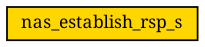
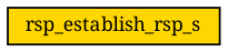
  digraph {
    rankdir=LR
    fontname="Noto Serif"
-   n1 [color=black fillcolor=gold fontname="Noto Serif" fontsize=10 height=0.2 label=nas_establish_rsp_s shape=box style=filled width=0.4]
+   n1 [color=black fillcolor=gold fontname="Noto Serif" fontsize=10 height=0.2 label=rsp_establish_rsp_s shape=box style=filled width=0.4]
  }
